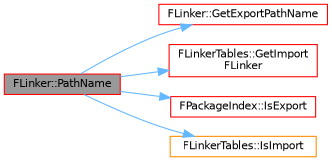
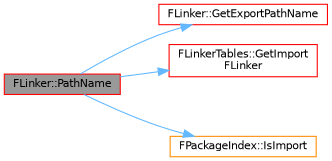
  digraph {
    rankdir=LR
    node [color=red fillcolor=white fontname=Helvetica fontsize=10 shape=box style=filled]
    edge [color=steelblue1 fontname=Helvetica fontsize=10 labelfontname=Helvetica labelfontsize=10 style=solid]
    n1 [fillcolor=grey60 fontcolor=black height=0.2 label="FLinker::PathName" width=0.4]
    n2 [height=0.2 label="FLinker::GetExportPathName" width=0.4]
    n3 [height=0.2 label="FLinkerTables::GetImport\lFLinker" width=0.4]
-   n4 [height=0.2 label="FPackageIndex::IsExport" width=0.4]
-   n5 [color=darkorange height=0.2 label="FLinkerTables::IsImport" width=0.4]
+   n5 [color=darkorange height=0.2 label="FPackageIndex::IsImport" width=0.4]
    n1 -> n2
    n1 -> n3
-   n1 -> n4
    n1 -> n5
  }
